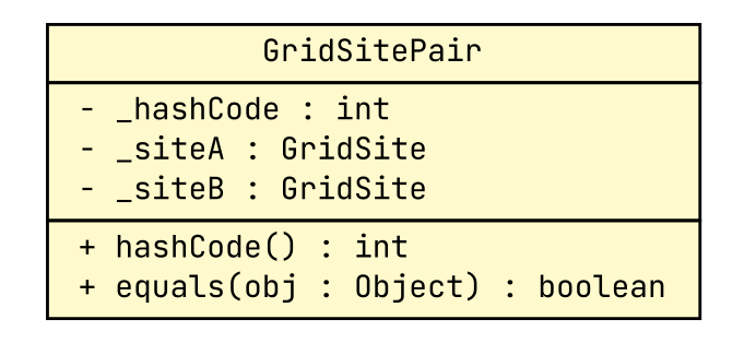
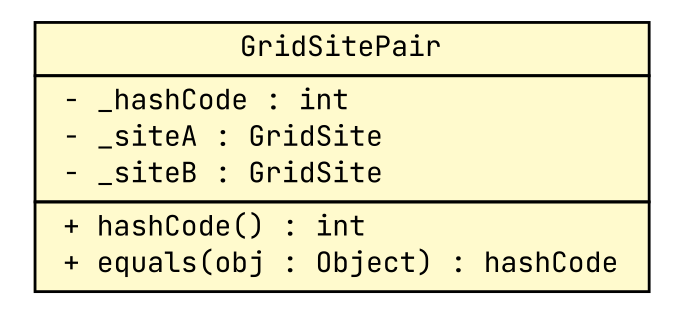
  digraph {
    nodesep=0.25
    ranksep=0.5
    fontname="JetBrains Mono"
-   n1 [fontcolor=black fontname="JetBrains Mono" fontsize=10.0 label=<<table title="org.edg.data.replication.optorsim.infrastructure.GridSitePair" border="0" cellborder="1" cellspacing="0" cellpadding="2" port="p" bgcolor="lemonChiffon" href="./GridSitePair.html"> 		<tr><td><table border="0" cellspacing="0" cellpadding="1"> <tr><td align="center" balign="center"> GridSitePair </td></tr> 		</table></td></tr> 		<tr><td><table border="0" cellspacing="0" cellpadding="1"> <tr><td align="left" balign="left"> - _hashCode : int </td></tr> <tr><td align="left" balign="left"> - _siteA : GridSite </td></tr> <tr><td align="left" balign="left"> - _siteB : GridSite </td></tr> 		</table></td></tr> 		<tr><td><table border="0" cellspacing="0" cellpadding="1"> <tr><td align="left" balign="left"> + hashCode() : int </td></tr> <tr><td align="left" balign="left"> + equals(obj : Object) : boolean </td></tr> 		</table></td></tr> 		</table>> shape=plaintext]
+   n1 [fontcolor=black fontname="JetBrains Mono" fontsize=10.0 label=<<table title="org.edg.data.replication.optorsim.infrastructure.GridSitePair" border="0" cellborder="1" cellspacing="0" cellpadding="2" port="p" bgcolor="lemonChiffon" href="./GridSitePair.html"> 		<tr><td><table border="0" cellspacing="0" cellpadding="1"> <tr><td align="center" balign="center"> GridSitePair </td></tr> 		</table></td></tr> 		<tr><td><table border="0" cellspacing="0" cellpadding="1"> <tr><td align="left" balign="left"> - _hashCode : int </td></tr> <tr><td align="left" balign="left"> - _siteA : GridSite </td></tr> <tr><td align="left" balign="left"> - _siteB : GridSite </td></tr> 		</table></td></tr> 		<tr><td><table border="0" cellspacing="0" cellpadding="1"> <tr><td align="left" balign="left"> + hashCode() : int </td></tr> <tr><td align="left" balign="left"> + equals(obj : Object) : hashCode </td></tr> 		</table></td></tr> 		</table>> shape=plaintext]
  }
